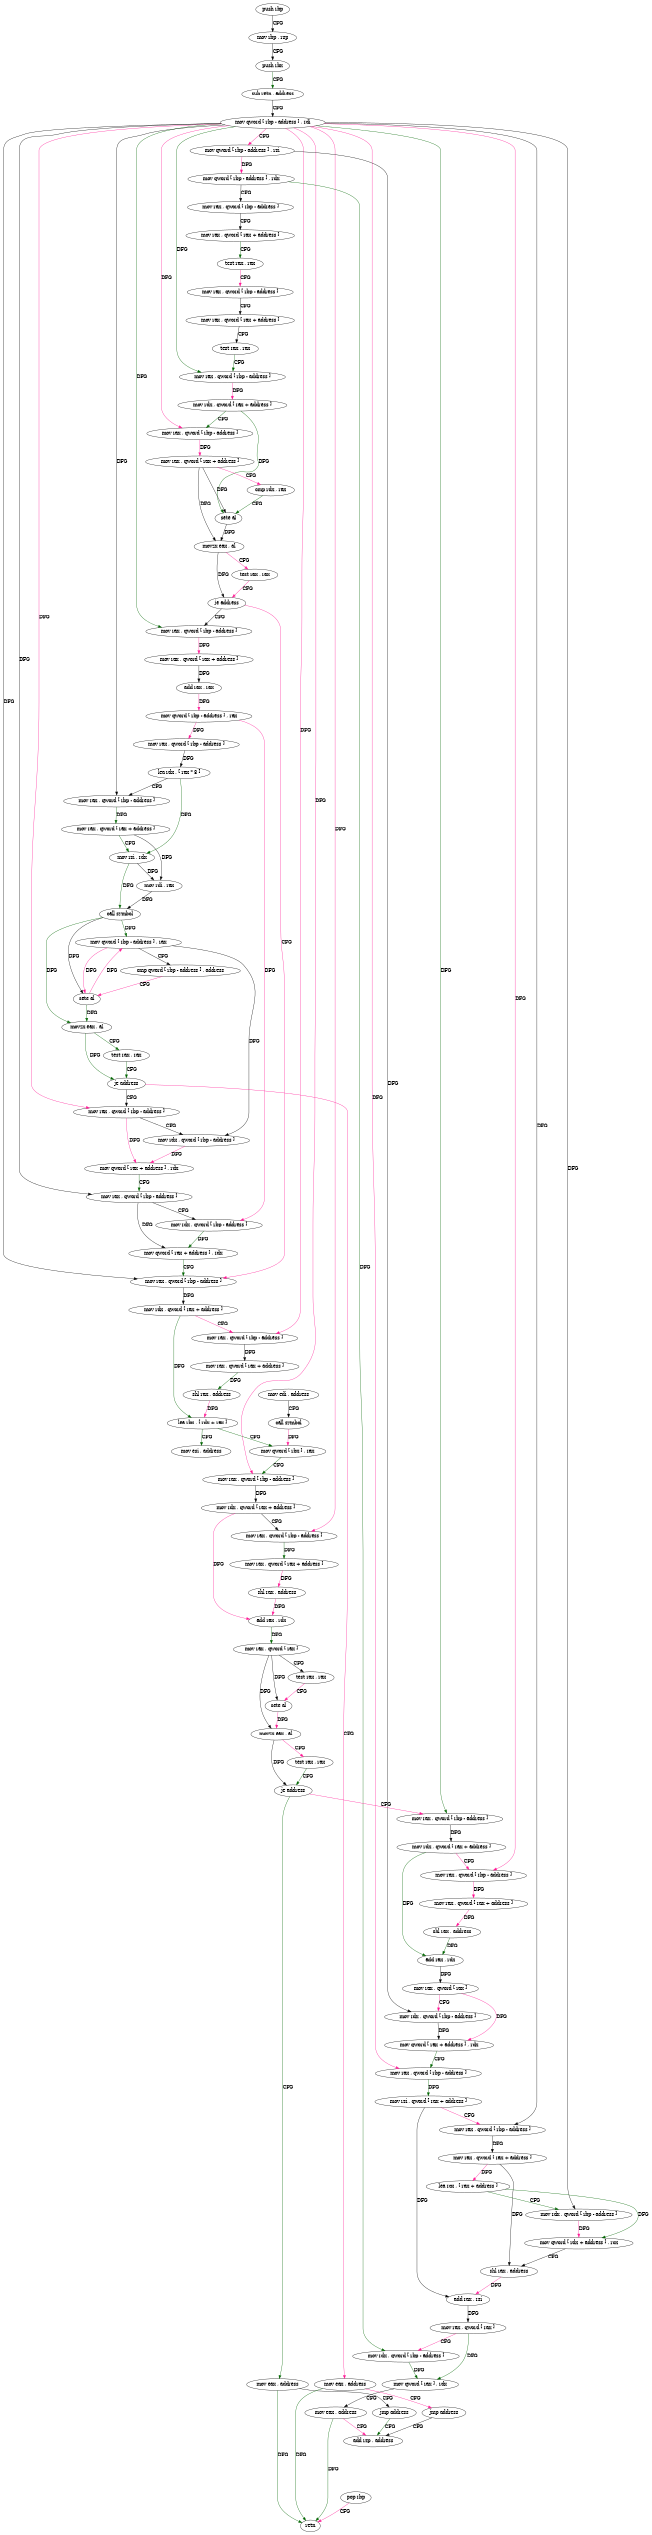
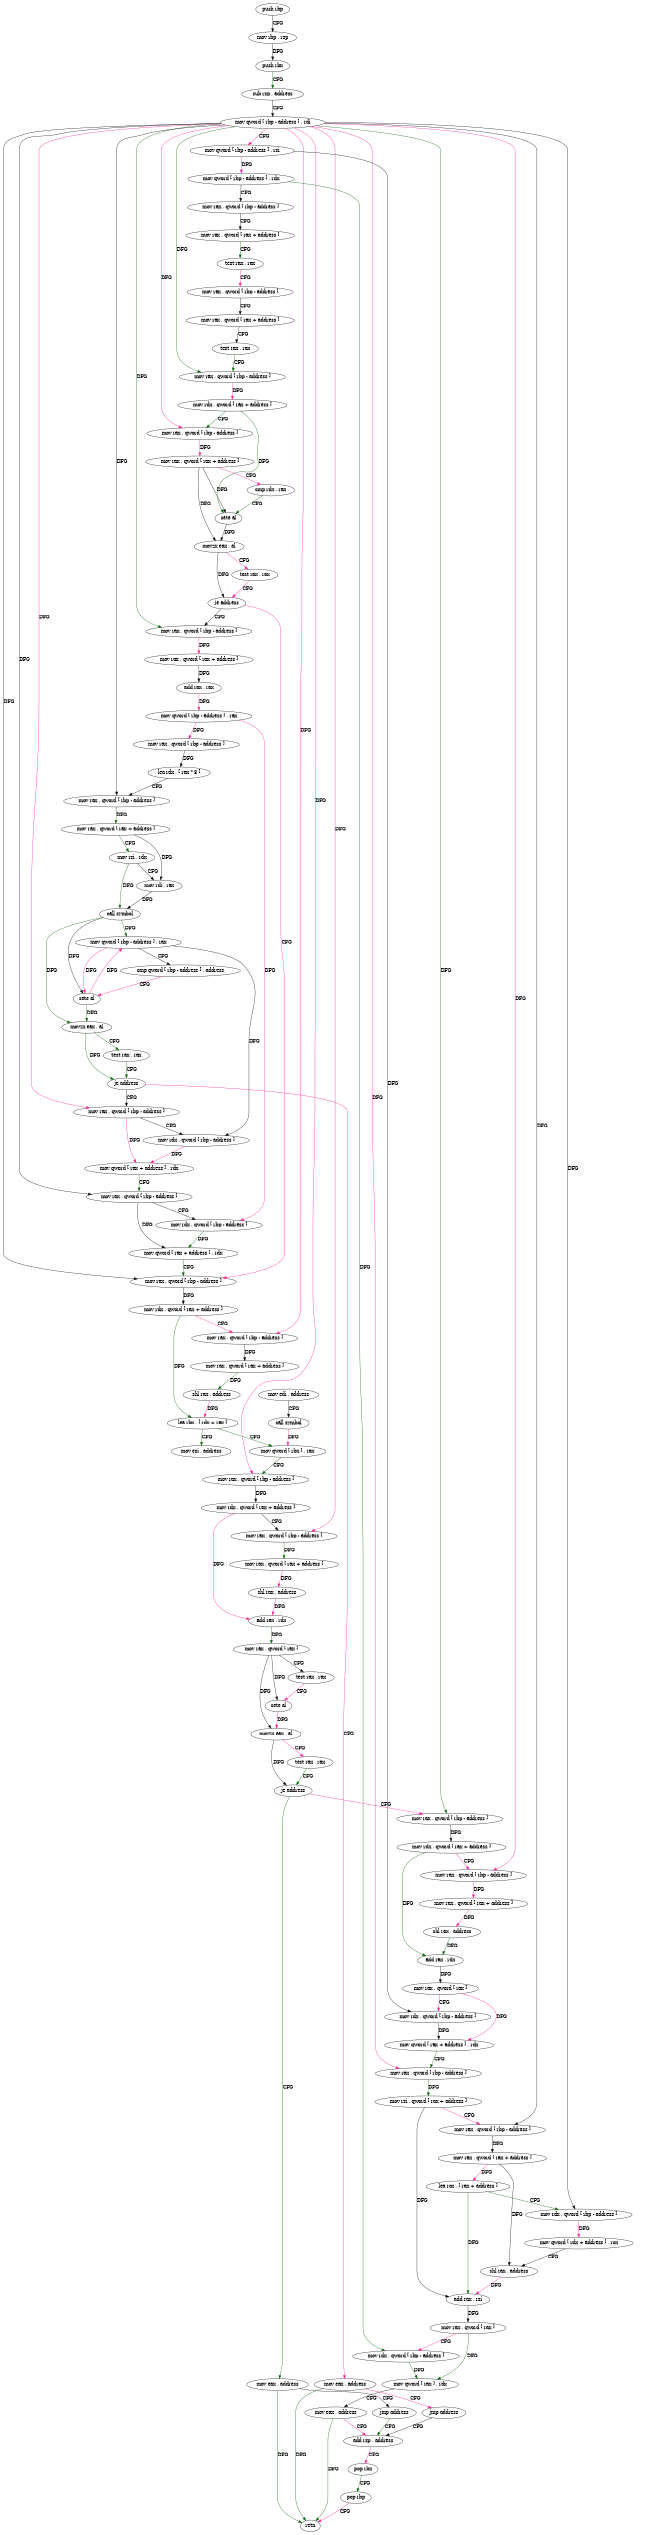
  digraph {
    edge [color=black]
    n1 [label="push rbp"]
    n2 [label="mov rbp , rsp"]
    n3 [label="push rbx"]
-   n4 [label="sub retn , address"]
+   n4 [label="sub rsp , address"]
    n5 [label="mov qword [ rbp - address ] , rdi"]
    n6 [label="mov qword [ rbp - address ] , rsi"]
    n7 [label="mov rax , qword [ rbp - address ]"]
    n8 [label="mov rax , qword [ rbp - address ]"]
    n9 [label="mov rax , qword [ rbp - address ]"]
    n10 [label="mov rax , qword [ rbp - address ]"]
    n11 [label="mov rax , qword [ rbp - address ]"]
    n12 [label="mov rax , qword [ rbp - address ]"]
    n13 [label="mov rax , qword [ rbp - address ]"]
    n14 [label="mov rax , qword [ rbp - address ]"]
    n15 [label="mov rax , qword [ rbp - address ]"]
    n16 [label="mov rax , qword [ rbp - address ]"]
    n17 [label="mov rax , qword [ rbp - address ]"]
    n18 [label="mov rax , qword [ rbp - address ]"]
    n19 [label="mov rax , qword [ rbp - address ]"]
    n20 [label="mov rdx , qword [ rbp - address ]"]
    n21 [label="mov rax , qword [ rbp - address ]"]
    n22 [label="mov qword [ rbp - address ] , rdx"]
    n23 [label="mov rdx , qword [ rbp - address ]"]
    n24 [label="mov rdx , qword [ rax + address ]"]
    n25 [label="mov rax , qword [ rax + address ]"]
    n26 [label="mov rdx , qword [ rax + address ]"]
    n27 [label="mov rax , qword [ rax + address ]"]
    n28 [label="mov rax , qword [ rax + address ]"]
    n29 [label="mov rdx , qword [ rax + address ]"]
    n30 [label="mov rax , qword [ rax + address ]"]
    n31 [label="mov rdx , qword [ rax + address ]"]
    n32 [label="mov rax , qword [ rax + address ]"]
    n33 [label="mov rdx , qword [ rbp - address ]"]
    n34 [label="mov qword [ rax + address ] , rdx"]
    n35 [label="mov rax , qword [ rax + address ]"]
    n36 [label="mov rsi , qword [ rax + address ]"]
    n37 [label="mov rax , qword [ rax + address ]"]
    n38 [label="mov qword [ rdx + address ] , rcx"]
    n39 [label="mov rdx , qword [ rbp - address ]"]
    n40 [label="mov qword [ rax + address ] , rdx"]
    n41 [label="mov rax , qword [ rbp - address ]"]
    n42 [label="mov rdx , qword [ rbp - address ]"]
    n43 [label="mov qword [ rax + address ] , rdx"]
    n44 [label="mov rax , qword [ rax + address ]"]
    n45 [label="mov qword [ rax ] , rdx"]
    n46 [label="test rax , rax"]
    n47 [label="mov rax , qword [ rbp - address ]"]
    n48 [label="mov rax , qword [ rax + address ]"]
    n49 [label="test rax , rax"]
    n50 [label="sete al"]
    n51 [label="movzx eax , al"]
    n52 [label="cmp rdx , rax"]
    n53 [label="test rax , rax"]
    n54 [label="je address"]
    n55 [label="lea rbx , [ rdx + rax ]"]
    n56 [label="add rax , rax"]
    n57 [label="mov esi , address"]
    n58 [label="mov qword [ rbx ] , rax"]
    n59 [label="shl rax , address"]
    n60 [label="mov edi , address"]
    n61 [label="call symbol"]
    n62 [label="add rax , rdx"]
    n63 [label="mov rax , qword [ rax ]"]
    n64 [label="shl rax , address"]
    n65 [label="test rax , rax"]
    n66 [label="sete al"]
    n67 [label="movzx eax , al"]
    n68 [label="test rax , rax"]
    n69 [label="je address"]
    n70 [label="mov eax , address"]
    n71 [label="jmp address"]
    n72 [label=retn]
    n73 [label="add rax , rdx"]
    n74 [label="add rsp , address"]
    n75 [label="mov qword [ rbp - address ] , rax"]
    n76 [label="mov rax , qword [ rbp - address ]"]
    n77 [label="lea rdx , [ rax * 8 ]"]
    n78 [label="mov rsi , rdx"]
    n79 [label="mov rdi , rax"]
    n80 [label="call symbol"]
    n81 [label="mov qword [ rbp - address ] , rax"]
    n82 [label="sete al"]
    n83 [label="movzx eax , al"]
    n84 [label="cmp qword [ rbp - address ] , address"]
    n85 [label="test rax , rax"]
    n86 [label="je address"]
    n87 [label="mov eax , address"]
    n88 [label="jmp address"]
    n89 [label="mov rax , qword [ rax ]"]
    n90 [label="shl rax , address"]
    n91 [label="add rax , rsi"]
    n92 [label="mov rax , qword [ rax ]"]
    n93 [label="lea rcx , [ rax + address ]"]
    n94 [label="shl rax , address"]
    n95 [label="mov eax , address"]
+   n96 [label="pop rbx"]
    n97 [label="pop rbp"]
    n1 -> n2 [label=CFG]
-   n2 -> n3 [label=CFG]
+   n2 -> n3 [label=DFG]
    n3 -> n4 [color=darkgreen label=CFG]
    n4 -> n5 [label=CFG]
    n5 -> n6 [color=deeppink label=CFG]
    n5 -> n7 [color=darkgreen label=DFG]
    n5 -> n8 [color=deeppink label=DFG]
    n5 -> n9 [label=DFG]
    n5 -> n10 [color=darkgreen label=DFG]
    n5 -> n11 [color=deeppink label=DFG]
    n5 -> n12 [color=deeppink label=DFG]
    n5 -> n13 [color=deeppink label=DFG]
    n5 -> n14 [color=darkgreen label=DFG]
    n5 -> n15 [label=DFG]
    n5 -> n16 [color=deeppink label=DFG]
    n5 -> n17 [color=deeppink label=DFG]
    n5 -> n18 [color=deeppink label=DFG]
    n5 -> n19 [label=DFG]
    n5 -> n20 [label=DFG]
    n5 -> n21 [label=DFG]
    n6 -> n22 [color=deeppink label=DFG]
    n6 -> n23 [label=DFG]
    n7 -> n24 [color=deeppink label=DFG]
    n8 -> n25 [color=deeppink label=DFG]
    n9 -> n26 [label=DFG]
    n10 -> n27 [color=deeppink label=DFG]
    n11 -> n28 [label=DFG]
    n12 -> n29 [label=DFG]
    n13 -> n30 [color=darkgreen label=DFG]
    n14 -> n31 [label=DFG]
    n15 -> n32 [color=darkgreen label=DFG]
    n16 -> n33 [label=CFG]
    n16 -> n34 [color=deeppink label=DFG]
    n17 -> n35 [color=deeppink label=DFG]
    n18 -> n36 [color=darkgreen label=DFG]
    n19 -> n37 [label=DFG]
    n20 -> n38 [color=deeppink label=DFG]
    n21 -> n39 [label=CFG]
    n21 -> n40 [label=DFG]
    n22 -> n41 [label=CFG]
    n22 -> n42 [color=darkgreen label=DFG]
    n23 -> n43 [label=DFG]
    n24 -> n8 [color=darkgreen label=CFG]
    n24 -> n50 [color=darkgreen label=DFG]
    n25 -> n50 [label=DFG]
    n25 -> n51 [label=DFG]
    n25 -> n52 [color=deeppink label=CFG]
    n26 -> n11 [color=deeppink label=CFG]
    n26 -> n55 [color=darkgreen label=DFG]
    n27 -> n56 [label=DFG]
    n28 -> n59 [color=darkgreen label=DFG]
    n29 -> n13 [label=CFG]
    n29 -> n62 [color=deeppink label=DFG]
    n30 -> n64 [color=deeppink label=DFG]
    n31 -> n17 [color=deeppink label=CFG]
    n31 -> n73 [color=darkgreen label=DFG]
    n32 -> n78 [color=darkgreen label=CFG]
    n32 -> n79 [label=DFG]
    n33 -> n34 [color=deeppink label=DFG]
    n34 -> n21 [color=darkgreen label=CFG]
    n35 -> n90 [color=deeppink label=DFG]
    n36 -> n19 [color=deeppink label=CFG]
    n36 -> n91 [label=DFG]
    n37 -> n93 [color=deeppink label=DFG]
    n37 -> n94 [label=DFG]
    n38 -> n94 [label=CFG]
    n39 -> n40 [color=darkgreen label=DFG]
    n40 -> n9 [color=darkgreen label=CFG]
    n41 -> n44 [label=CFG]
    n42 -> n45 [color=darkgreen label=DFG]
    n43 -> n18 [color=darkgreen label=CFG]
    n44 -> n46 [color=darkgreen label=CFG]
    n45 -> n95 [label=CFG]
    n46 -> n47 [color=deeppink label=CFG]
    n47 -> n48 [label=CFG]
    n48 -> n49 [label=CFG]
    n49 -> n7 [color=darkgreen label=CFG]
    n50 -> n51 [label=DFG]
    n51 -> n53 [color=deeppink label=CFG]
    n51 -> n54 [label=DFG]
    n52 -> n50 [color=darkgreen label=CFG]
    n53 -> n54 [color=deeppink label=CFG]
    n54 -> n9 [color=deeppink label=CFG]
    n54 -> n10 [label=CFG]
    n55 -> n57 [color=darkgreen label=CFG]
    n55 -> n58 [color=darkgreen label=CFG]
    n56 -> n75 [color=deeppink label=DFG]
    n58 -> n12 [color=darkgreen label=CFG]
    n59 -> n55 [color=deeppink label=DFG]
    n60 -> n61 [label=CFG]
    n61 -> n58 [color=deeppink label=DFG]
    n62 -> n63 [color=darkgreen label=DFG]
    n63 -> n65 [label=CFG]
    n63 -> n66 [label=DFG]
    n63 -> n67 [label=DFG]
    n64 -> n62 [color=deeppink label=DFG]
    n65 -> n66 [color=deeppink label=CFG]
    n66 -> n67 [color=deeppink label=DFG]
    n67 -> n68 [color=deeppink label=CFG]
    n67 -> n69 [label=DFG]
    n68 -> n69 [color=darkgreen label=CFG]
    n69 -> n14 [color=deeppink label=CFG]
    n69 -> n70 [color=darkgreen label=CFG]
    n70 -> n71 [label=CFG]
    n70 -> n72 [color=darkgreen label=DFG]
    n71 -> n74 [color=darkgreen label=CFG]
    n73 -> n89 [label=DFG]
+   n74 -> n96 [color=deeppink label=CFG]
    n75 -> n39 [color=deeppink label=DFG]
    n75 -> n76 [color=deeppink label=DFG]
    n76 -> n77 [label=DFG]
    n77 -> n15 [label=CFG]
-   n77 -> n78 [color=darkgreen label=DFG]
-   n78 -> n79 [label=DFG]
+   n78 -> n79 [label=CFG]
    n78 -> n80 [color=darkgreen label=DFG]
    n79 -> n80 [label=DFG]
    n80 -> n81 [color=darkgreen label=DFG]
    n80 -> n82 [label=DFG]
    n80 -> n83 [color=darkgreen label=DFG]
    n81 -> n33 [label=DFG]
    n81 -> n82 [color=deeppink label=DFG]
    n81 -> n84 [label=CFG]
    n82 -> n81 [color=deeppink label=DFG]
    n82 -> n83 [color=darkgreen label=DFG]
    n83 -> n85 [color=darkgreen label=CFG]
    n83 -> n86 [color=darkgreen label=DFG]
    n84 -> n82 [color=deeppink label=CFG]
    n85 -> n86 [color=darkgreen label=CFG]
    n86 -> n16 [label=CFG]
    n86 -> n87 [color=deeppink label=CFG]
    n87 -> n72 [color=darkgreen label=DFG]
    n87 -> n88 [color=deeppink label=CFG]
    n88 -> n74 [label=CFG]
    n89 -> n23 [color=deeppink label=CFG]
    n89 -> n43 [color=deeppink label=DFG]
    n90 -> n73 [color=darkgreen label=DFG]
    n91 -> n92 [label=DFG]
    n92 -> n42 [color=deeppink label=CFG]
    n92 -> n45 [color=darkgreen label=DFG]
    n93 -> n20 [color=darkgreen label=CFG]
-   n93 -> n38 [color=darkgreen label=DFG]
+   n93 -> n91 [color=darkgreen label=DFG]
    n94 -> n91 [color=deeppink label=DFG]
    n95 -> n72 [color=darkgreen label=DFG]
    n95 -> n74 [color=deeppink label=CFG]
+   n96 -> n97 [color=darkgreen label=CFG]
    n97 -> n72 [color=deeppink label=CFG]
  }
